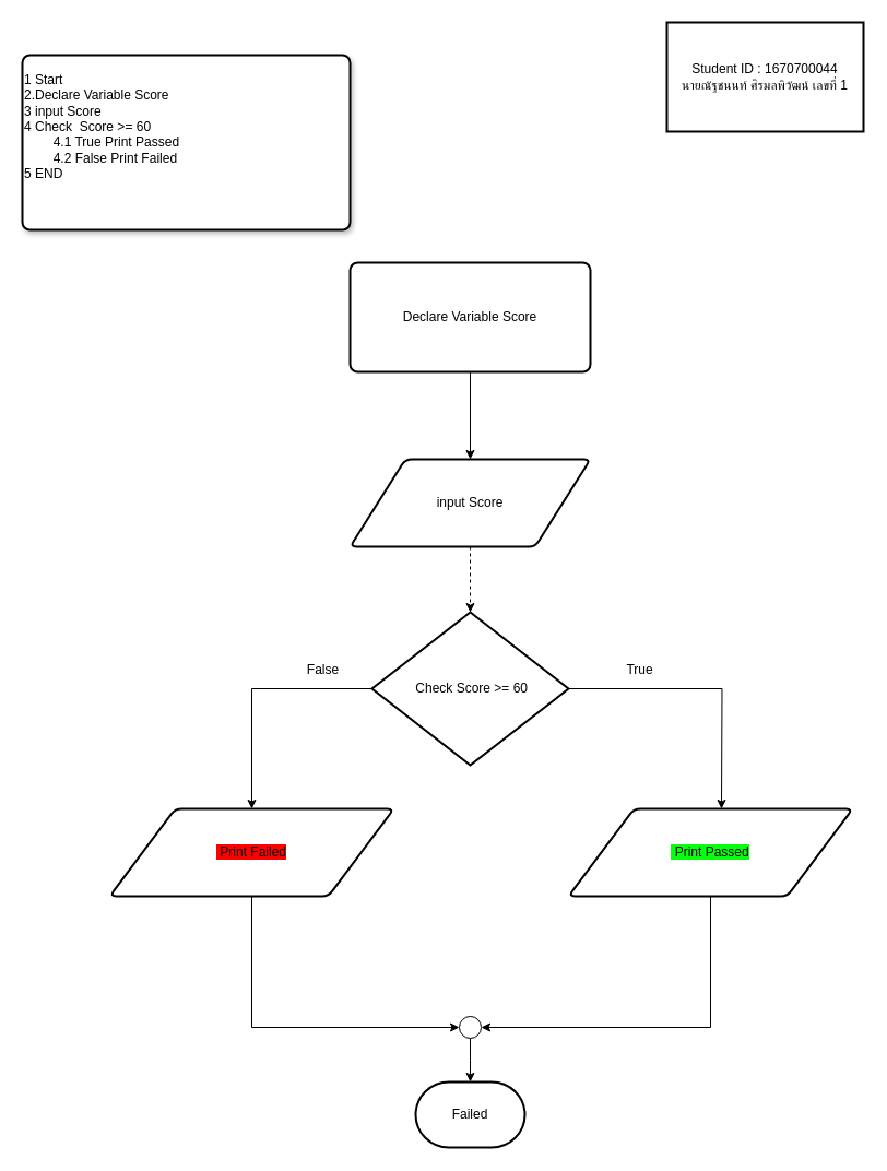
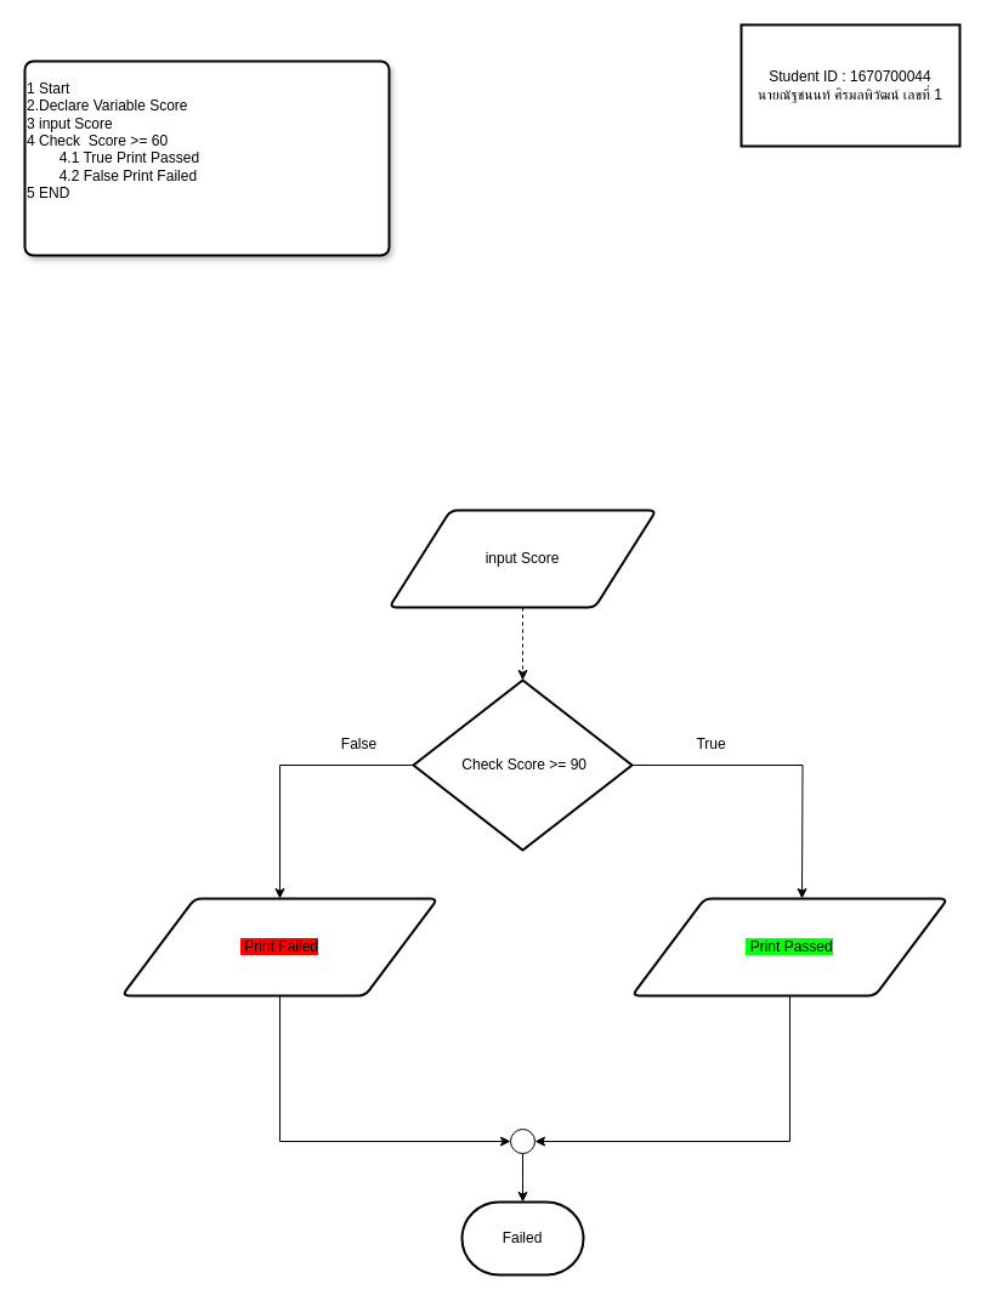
  <mxCell id="0" />
  <mxCell id="1" parent="0" />
  <mxCell id="2" value="&lt;span style=&quot;background-color: initial;&quot;&gt;1 Start&lt;/span&gt;&lt;div&gt;&lt;span style=&quot;background-color: initial;&quot;&gt;2.Declare Variable Score&amp;nbsp;&lt;/span&gt;&lt;/div&gt;&lt;div&gt;&lt;span style=&quot;background-color: initial;&quot;&gt;3 input Score&lt;/span&gt;&lt;/div&gt;&lt;div&gt;&lt;span style=&quot;background-color: initial;&quot;&gt;4 Check&amp;nbsp; Score &amp;gt;= 60&lt;/span&gt;&lt;/div&gt;&lt;div&gt;&lt;span style=&quot;white-space: pre;&quot;&gt;&#09;&lt;/span&gt;4.1 True Print Passed&lt;/div&gt;&lt;div&gt;&lt;span style=&quot;background-color: initial; white-space: pre;&quot;&gt;&#09;&lt;/span&gt;&lt;span style=&quot;background-color: initial;&quot;&gt;4.2 False Print Failed&lt;/span&gt;&lt;br&gt;&lt;/div&gt;&lt;div&gt;&lt;div&gt;&lt;span style=&quot;background-color: initial;&quot;&gt;5 END&lt;/span&gt;&lt;/div&gt;&lt;/div&gt;&lt;div&gt;&lt;br&gt;&lt;/div&gt;&lt;div style=&quot;&quot;&gt;&lt;br&gt;&lt;/div&gt;" style="rounded=1;whiteSpace=wrap;html=1;absoluteArcSize=1;arcSize=14;strokeWidth=2;shadow=1;align=left;" vertex="1" parent="1"><mxGeometry x="20" y="50" width="300" height="160" as="geometry" /></mxCell>
  <mxCell id="3" value="Student ID : 1670700044&lt;div&gt;นายณัฐชนนท์ ศิรมลพิวัฒน์ เลขที่ 1&lt;/div&gt;" style="whiteSpace=wrap;html=1;absoluteArcSize=1;arcSize=14;strokeWidth=2;rounded=0;" vertex="1" parent="1"><mxGeometry x="610" y="20" width="180" height="100" as="geometry" /></mxCell>
- <mxCell id="4" style="edgeStyle=orthogonalEdgeStyle;rounded=0;orthogonalLoop=1;jettySize=auto;html=1;entryX=0.5;entryY=0;entryDx=0;entryDy=0;" edge="1" parent="1" source="5" target="6"><mxGeometry relative="1" as="geometry" /></mxCell>
- <mxCell id="5" value="&lt;span style=&quot;text-align: left;&quot;&gt;Declare Variable Score&lt;/span&gt;" style="rounded=1;whiteSpace=wrap;html=1;absoluteArcSize=1;arcSize=14;strokeWidth=2;" vertex="1" parent="1"><mxGeometry x="320" y="240" width="220" height="100" as="geometry" /></mxCell>
  <mxCell id="6" value="&lt;span style=&quot;text-align: left;&quot;&gt;input Score&lt;/span&gt;" style="shape=parallelogram;html=1;strokeWidth=2;perimeter=parallelogramPerimeter;whiteSpace=wrap;rounded=1;arcSize=12;size=0.23;" vertex="1" parent="1"><mxGeometry x="320" y="420" width="220" height="80" as="geometry" /></mxCell>
  <mxCell id="7" style="edgeStyle=orthogonalEdgeStyle;rounded=0;orthogonalLoop=1;jettySize=auto;html=1;" edge="1" parent="1" source="9"><mxGeometry relative="1" as="geometry"><mxPoint x="660" y="740" as="targetPoint" /></mxGeometry></mxCell>
  <mxCell id="8" style="edgeStyle=orthogonalEdgeStyle;rounded=0;orthogonalLoop=1;jettySize=auto;html=1;entryX=0.5;entryY=0;entryDx=0;entryDy=0;" edge="1" parent="1" source="9" target="16"><mxGeometry relative="1" as="geometry"><Array as="points"><mxPoint x="230" y="630" /></Array></mxGeometry></mxCell>
- <mxCell id="9" value="&lt;span style=&quot;text-align: left; background-color: initial;&quot;&gt;&amp;nbsp;Check&amp;nbsp;&lt;/span&gt;&lt;span style=&quot;text-align: left;&quot;&gt;Score &amp;gt;= 60&lt;/span&gt;" style="strokeWidth=2;html=1;shape=mxgraph.flowchart.decision;whiteSpace=wrap;" vertex="1" parent="1"><mxGeometry x="340" y="560" width="180" height="140" as="geometry" /></mxCell>
+ <mxCell id="9" value="&lt;span style=&quot;text-align: left; background-color: initial;&quot;&gt;&amp;nbsp;Check&amp;nbsp;&lt;/span&gt;&lt;span style=&quot;text-align: left;&quot;&gt;Score &amp;gt;= 90&lt;/span&gt;" style="strokeWidth=2;html=1;shape=mxgraph.flowchart.decision;whiteSpace=wrap;" vertex="1" parent="1"><mxGeometry x="340" y="560" width="180" height="140" as="geometry" /></mxCell>
  <mxCell id="10" style="edgeStyle=orthogonalEdgeStyle;rounded=0;orthogonalLoop=1;jettySize=auto;html=1;exitX=0.5;exitY=1;exitDx=0;exitDy=0;entryX=0.5;entryY=0;entryDx=0;entryDy=0;entryPerimeter=0;dashed=1;" edge="1" parent="1" source="6" target="9"><mxGeometry relative="1" as="geometry" /></mxCell>
  <mxCell id="11" value="True" style="text;html=1;align=center;verticalAlign=middle;resizable=0;points=[];autosize=1;strokeColor=none;fillColor=none;" vertex="1" parent="1"><mxGeometry x="560" y="598" width="50" height="30" as="geometry" /></mxCell>
  <mxCell id="12" value="&lt;span style=&quot;background-color: rgb(5, 255, 13);&quot;&gt;&lt;span style=&quot;text-align: left;&quot;&gt;&amp;nbsp;Print&amp;nbsp;&lt;/span&gt;&lt;span style=&quot;text-align: left;&quot;&gt;Passed&lt;/span&gt;&lt;/span&gt;" style="shape=parallelogram;html=1;strokeWidth=2;perimeter=parallelogramPerimeter;whiteSpace=wrap;rounded=1;arcSize=12;size=0.23;" vertex="1" parent="1"><mxGeometry x="520" y="740" width="260" height="80" as="geometry" /></mxCell>
  <mxCell id="13" style="edgeStyle=orthogonalEdgeStyle;rounded=0;orthogonalLoop=1;jettySize=auto;html=1;exitX=0.5;exitY=1;exitDx=0;exitDy=0;exitPerimeter=0;" edge="1" parent="1" source="14"><mxGeometry relative="1" as="geometry"><mxPoint x="430" y="990" as="targetPoint" /></mxGeometry></mxCell>
  <mxCell id="14" value="" style="verticalLabelPosition=bottom;verticalAlign=top;html=1;shape=mxgraph.flowchart.on-page_reference;" vertex="1" parent="1"><mxGeometry x="420" y="930" width="20" height="20" as="geometry" /></mxCell>
  <mxCell id="15" value="Failed" style="strokeWidth=2;html=1;shape=mxgraph.flowchart.terminator;whiteSpace=wrap;" vertex="1" parent="1"><mxGeometry x="380" y="990" width="100" height="60" as="geometry" /></mxCell>
  <mxCell id="16" value="&lt;span style=&quot;background-color: rgb(255, 0, 0);&quot;&gt;&lt;span style=&quot;text-align: left;&quot;&gt;&amp;nbsp;Print&amp;nbsp;&lt;/span&gt;&lt;span style=&quot;text-align: left;&quot;&gt;Failed&lt;/span&gt;&lt;/span&gt;" style="shape=parallelogram;html=1;strokeWidth=2;perimeter=parallelogramPerimeter;whiteSpace=wrap;rounded=1;arcSize=12;size=0.23;" vertex="1" parent="1"><mxGeometry x="100" y="740" width="260" height="80" as="geometry" /></mxCell>
  <mxCell id="17" style="edgeStyle=orthogonalEdgeStyle;rounded=0;orthogonalLoop=1;jettySize=auto;html=1;entryX=0;entryY=0.5;entryDx=0;entryDy=0;entryPerimeter=0;" edge="1" parent="1" source="16" target="14"><mxGeometry relative="1" as="geometry"><Array as="points"><mxPoint x="230" y="940" /></Array></mxGeometry></mxCell>
  <mxCell id="18" style="edgeStyle=orthogonalEdgeStyle;rounded=0;orthogonalLoop=1;jettySize=auto;html=1;entryX=1;entryY=0.5;entryDx=0;entryDy=0;entryPerimeter=0;" edge="1" parent="1" source="12" target="14"><mxGeometry relative="1" as="geometry"><Array as="points"><mxPoint x="650" y="940" /></Array></mxGeometry></mxCell>
  <mxCell id="19" value="False" style="text;html=1;align=center;verticalAlign=middle;resizable=0;points=[];autosize=1;strokeColor=none;fillColor=none;" vertex="1" parent="1"><mxGeometry x="270" y="598" width="50" height="30" as="geometry" /></mxCell>
